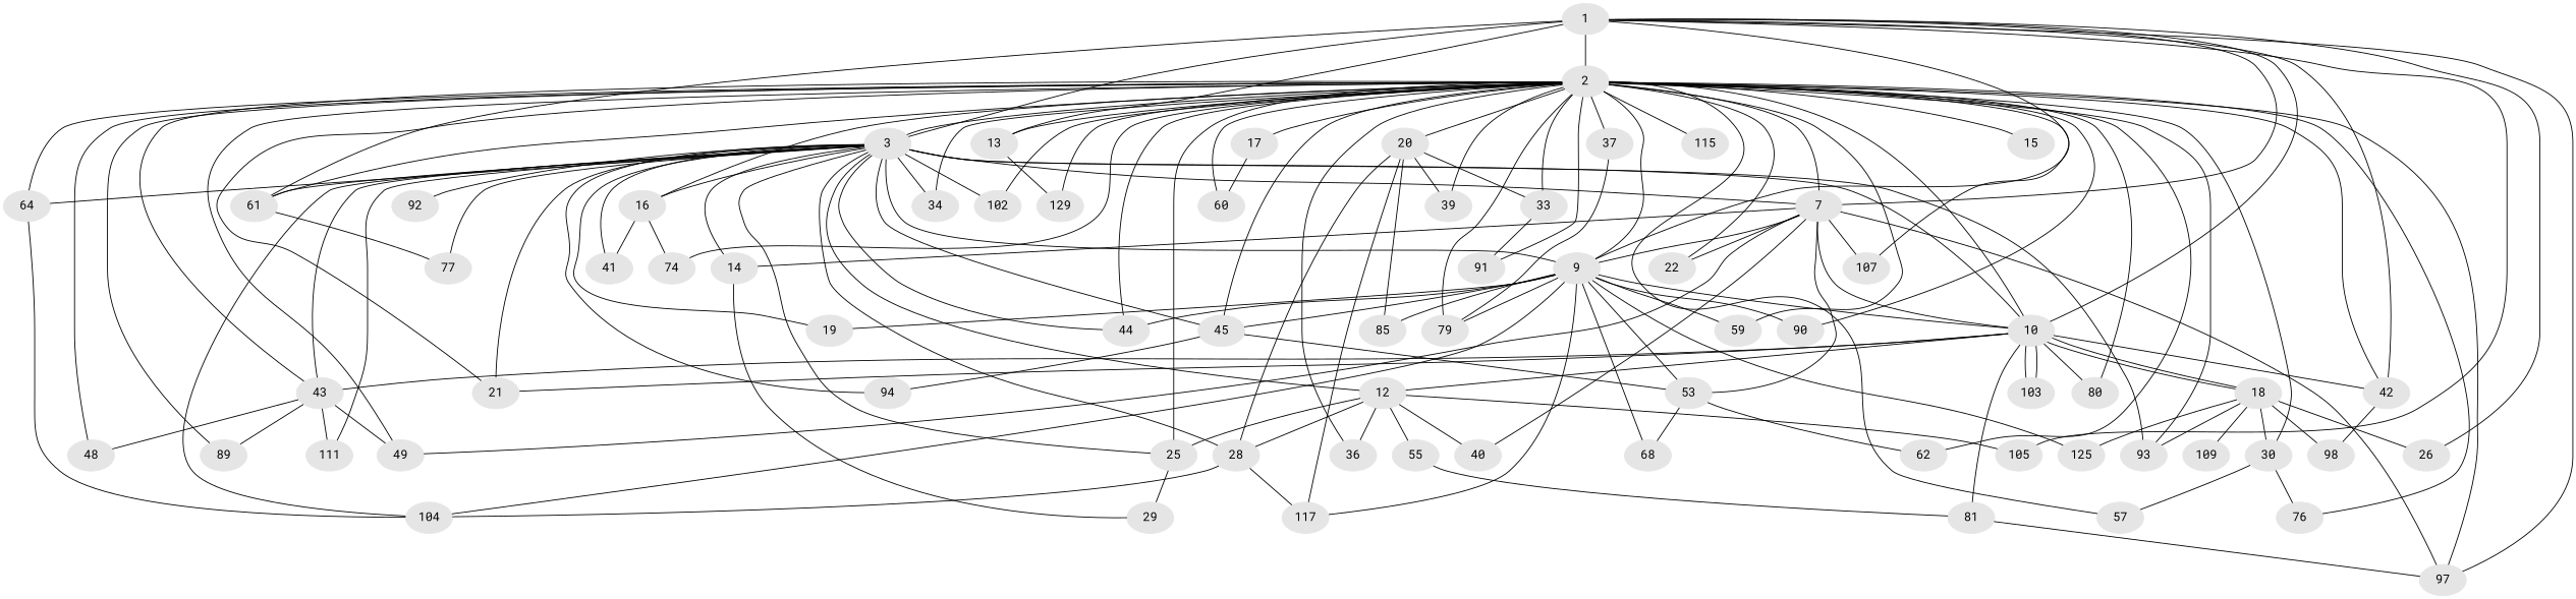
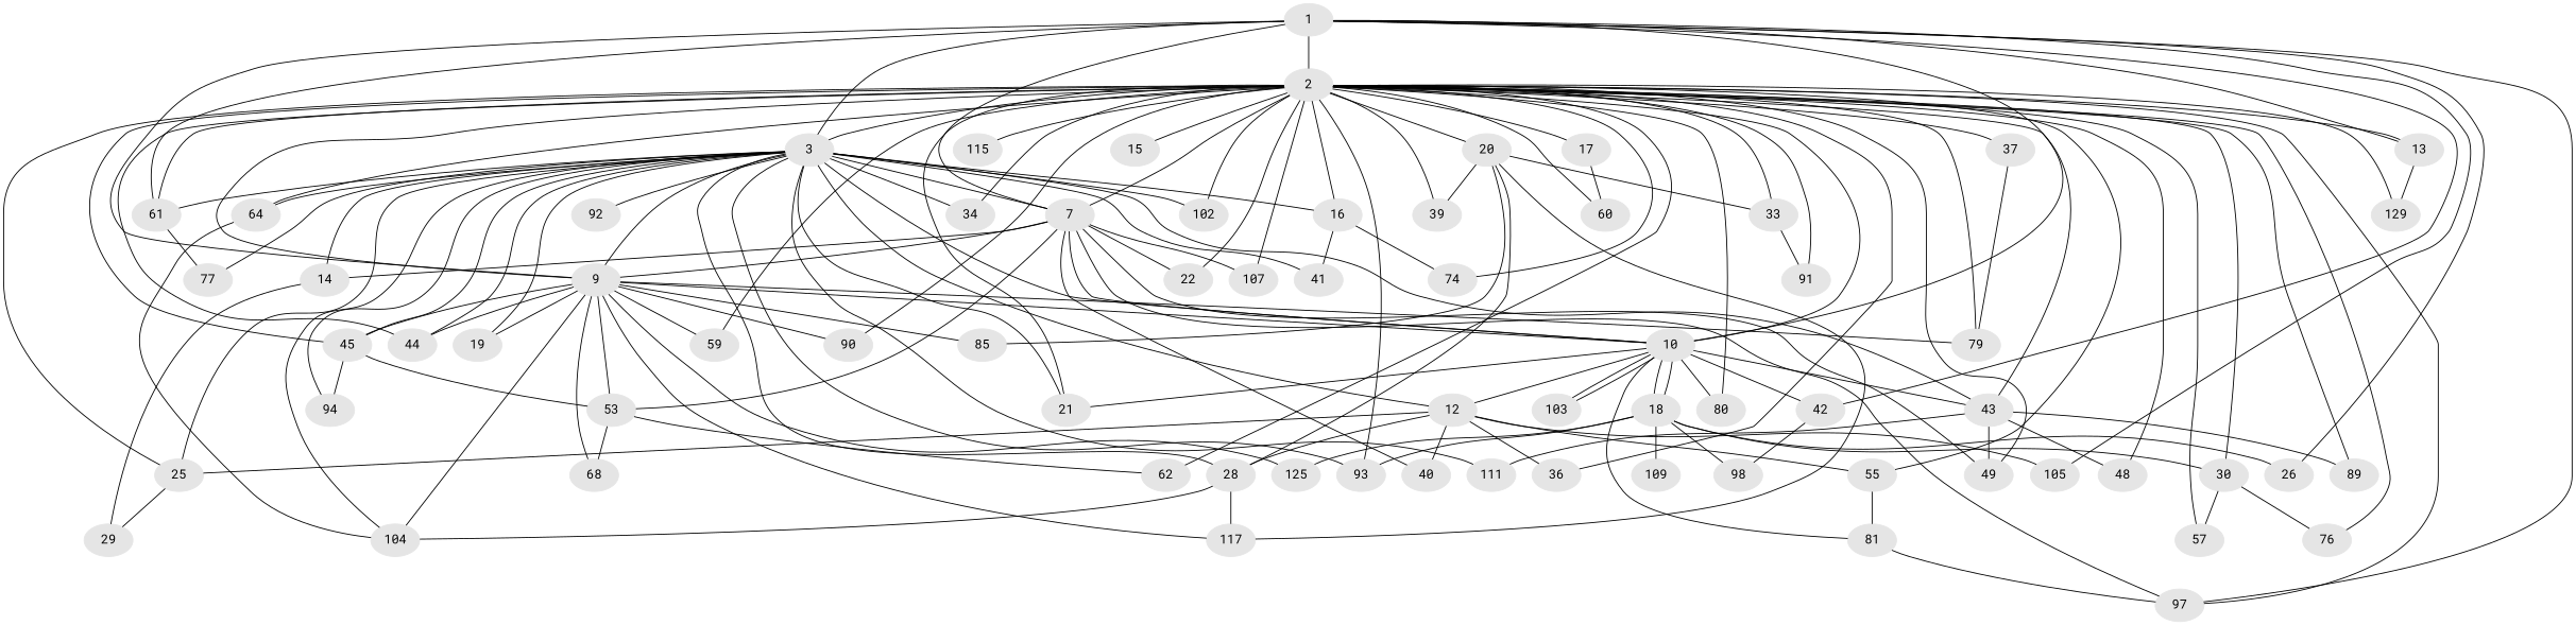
  graph {
    fontname="Roboto Mono"
    node [color=gray90 fontname="Roboto Mono" style=filled]
    edge [fontname="Roboto Mono"]
    2 [super="+27+5+8+83+101+84+54+6+70+78"]
    3 [super="+50+72+51+4+86+58+23"]
    7 [super="+65+135"]
    9 [super="+11"]
    10 [super="+56+35+71"]
    13
    61 [super="+136+130+75+87"]
    97 [super="+139"]
    15
    16 [super="+31"]
    17
    20
    21 [super="+32"]
    22
    25 [super="+66"]
    30
    33
    34
    36
    37
    39 [super="+95"]
    43 [super="+123+99"]
    44
    45 [super="+47+110"]
    48
    49
    55
    57
    59
    60 [super="+133"]
    62
    64
    74
    76
    79 [super="+96"]
    80
    89
    90 [super="+112"]
    91
    93
    102
    107
    115
    129
    1
    26
    42
    105
    12
    14
    19
    28
    41
    77
    92
    94
    104 [super="+113"]
    111
    40
    53 [super="+138+142"]
    68
    85
    117 [super="+121"]
    125
    18 [super="+52"]
    81
    103
    98
    29
    109
    2 -- 3 [weight=13]
    2 -- 7 [weight=4]
    2 -- 9 [weight=8]
    2 -- 10 [weight=11]
    2 -- 13
    2 -- 61 [weight=2]
    2 -- 97
    2 -- 15 [weight=2]
    2 -- 16
    2 -- 17 [weight=2]
    2 -- 20
    2 -- 21
    2 -- 22
    2 -- 25
    2 -- 30
    2 -- 33
    2 -- 34
    2 -- 36 [weight=2]
    2 -- 37 [weight=4]
    2 -- 39 [weight=3]
    2 -- 43
    2 -- 44
    2 -- 45 [weight=2]
    2 -- 48
    2 -- 49
-   2 -- 42
+   2 -- 55
    2 -- 57
    2 -- 59
    2 -- 60 [weight=3]
    2 -- 62 [weight=2]
    2 -- 64 [weight=2]
    2 -- 74
    2 -- 76
    2 -- 79
    2 -- 80
    2 -- 89
    2 -- 90 [weight=2]
    2 -- 91
    2 -- 93
    2 -- 102
    2 -- 107
    2 -- 115 [weight=2]
    2 -- 129
    3 -- 7 [weight=2]
    3 -- 9 [weight=2]
    3 -- 10 [weight=3]
    3 -- 61 [weight=3]
    3 -- 16 [weight=2]
    3 -- 21
    3 -- 25
    3 -- 34
    3 -- 43
    3 -- 44
    3 -- 45
    3 -- 64 [weight=2]
    3 -- 93
    3 -- 102
    3 -- 12 [weight=2]
    3 -- 14
    3 -- 19
    3 -- 28
    3 -- 41
    3 -- 77
    3 -- 92 [weight=2]
    3 -- 94
    3 -- 104
    3 -- 111
    7 -- 9 [weight=2]
    7 -- 10 [weight=4]
    7 -- 97
    7 -- 22
    7 -- 49
    7 -- 107
    7 -- 14
    7 -- 40
    7 -- 53 [weight=2]
    9 -- 10
    9 -- 44
    9 -- 45
    9 -- 59
    9 -- 79
    9 -- 90
    9 -- 19
    9 -- 104
    9 -- 53
    9 -- 68
    9 -- 85
    9 -- 117
    9 -- 125
    10 -- 21
    10 -- 43 [weight=2]
    10 -- 80
    10 -- 42
    10 -- 12
    10 -- 18
    10 -- 18
    10 -- 81
    10 -- 103
    10 -- 103
    13 -- 129
    61 -- 77
    16 -- 74
    16 -- 41
    17 -- 60
    20 -- 33
    20 -- 39
    20 -- 28
    20 -- 85
    20 -- 117
    25 -- 29
    30 -- 57
    30 -- 76
    33 -- 91
    37 -- 79
    43 -- 48
    43 -- 49
    43 -- 89
    43 -- 111
    45 -- 94
    45 -- 53
    55 -- 81
    64 -- 104
    1 -- 2 [weight=4]
    1 -- 3 [weight=3]
    1 -- 7
    1 -- 9
    1 -- 10
    1 -- 13
    1 -- 61 [weight=2]
    1 -- 97
    1 -- 26
    1 -- 42
    1 -- 105
    42 -- 98
    12 -- 25 [weight=2]
    12 -- 36
    12 -- 55
    12 -- 105
    12 -- 28
    12 -- 40
    14 -- 29
    28 -- 104
    28 -- 117
    53 -- 62
    53 -- 68
    18 -- 30
    18 -- 93
    18 -- 26 [weight=2]
    18 -- 125
    18 -- 98
    18 -- 109 [weight=2]
    81 -- 97
  }
